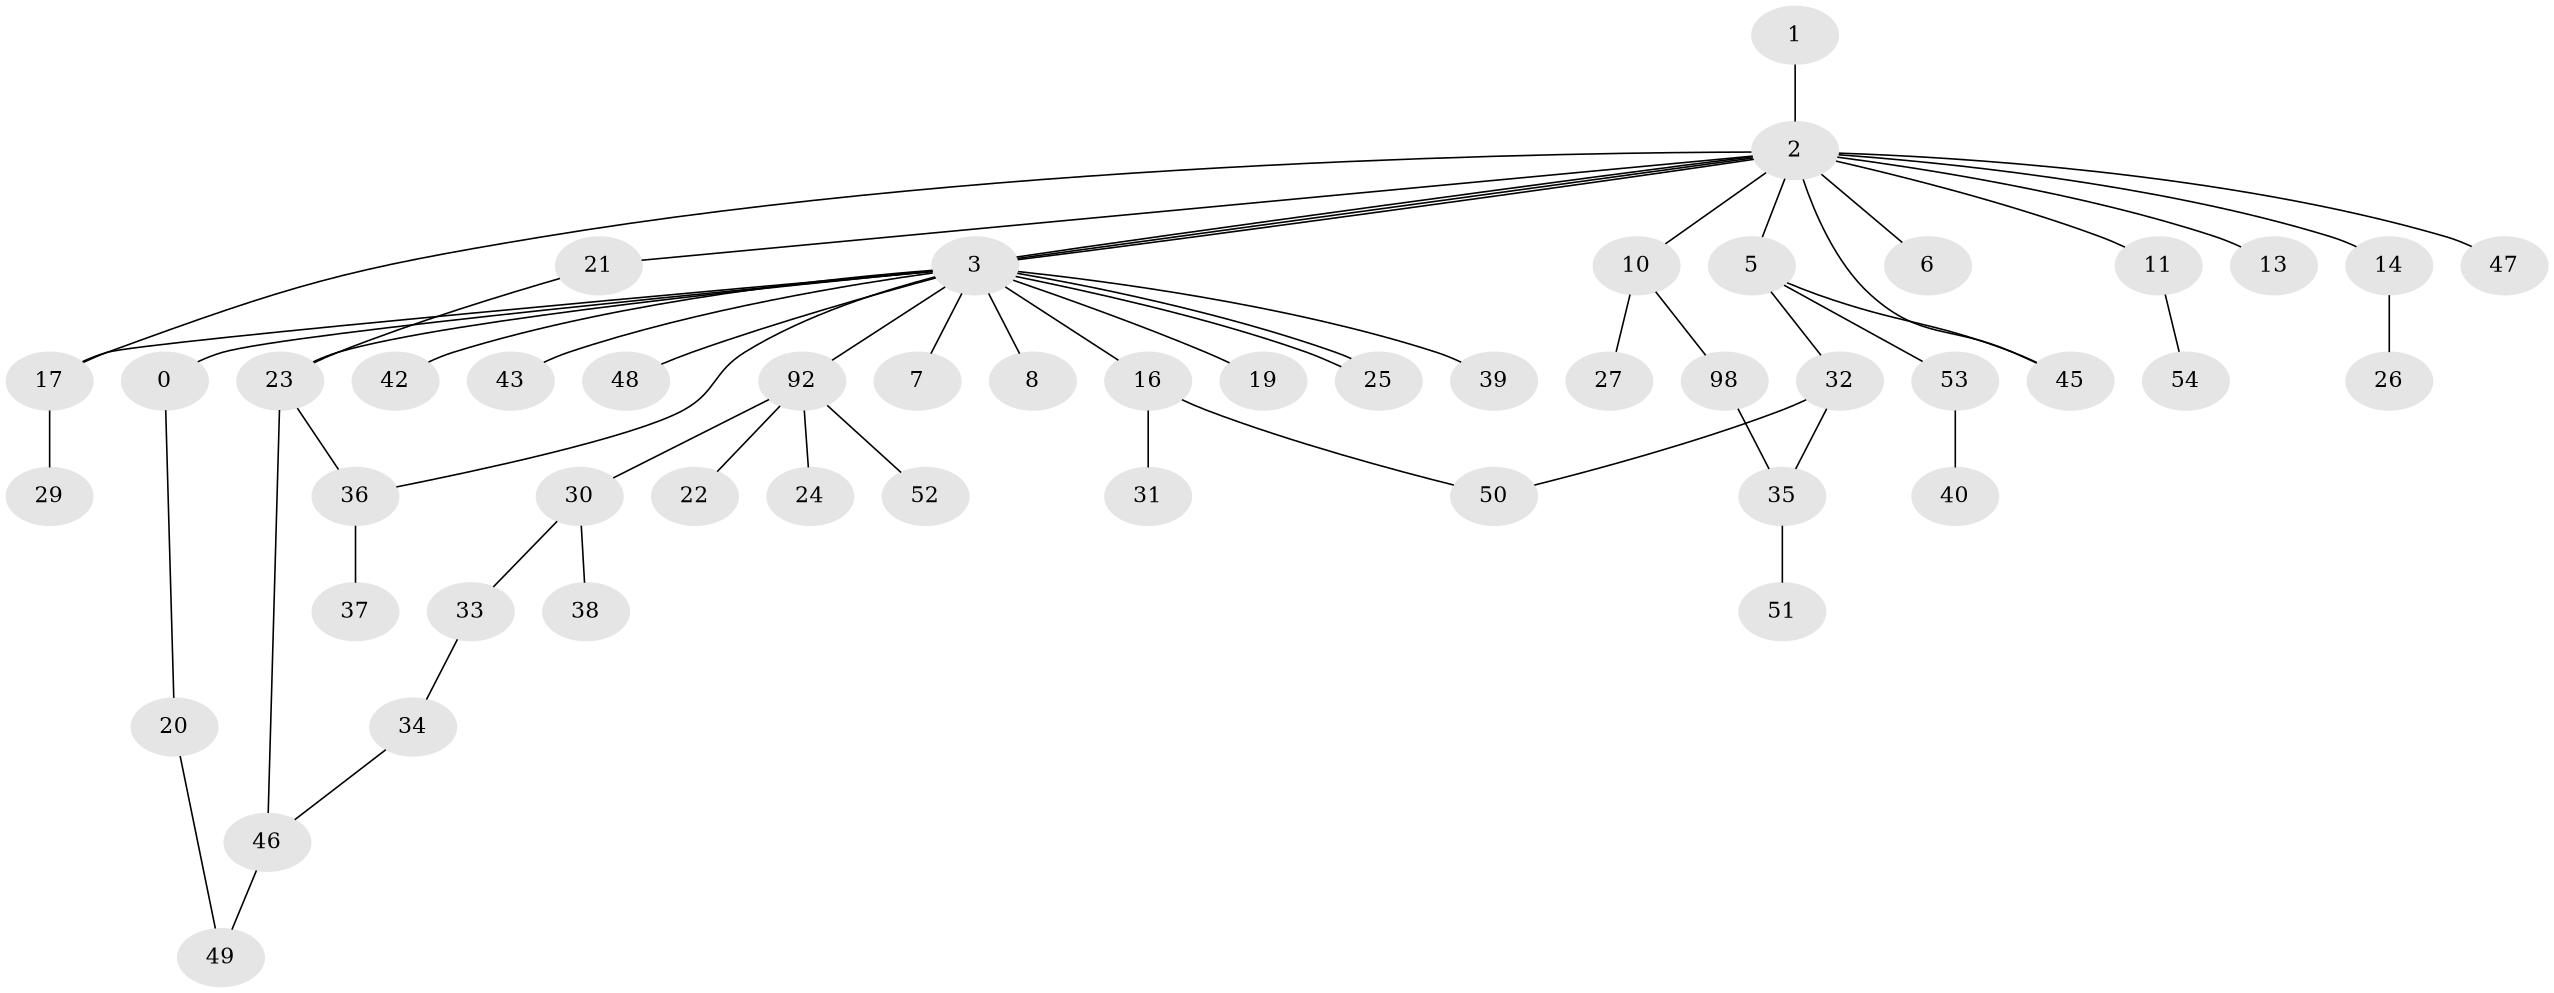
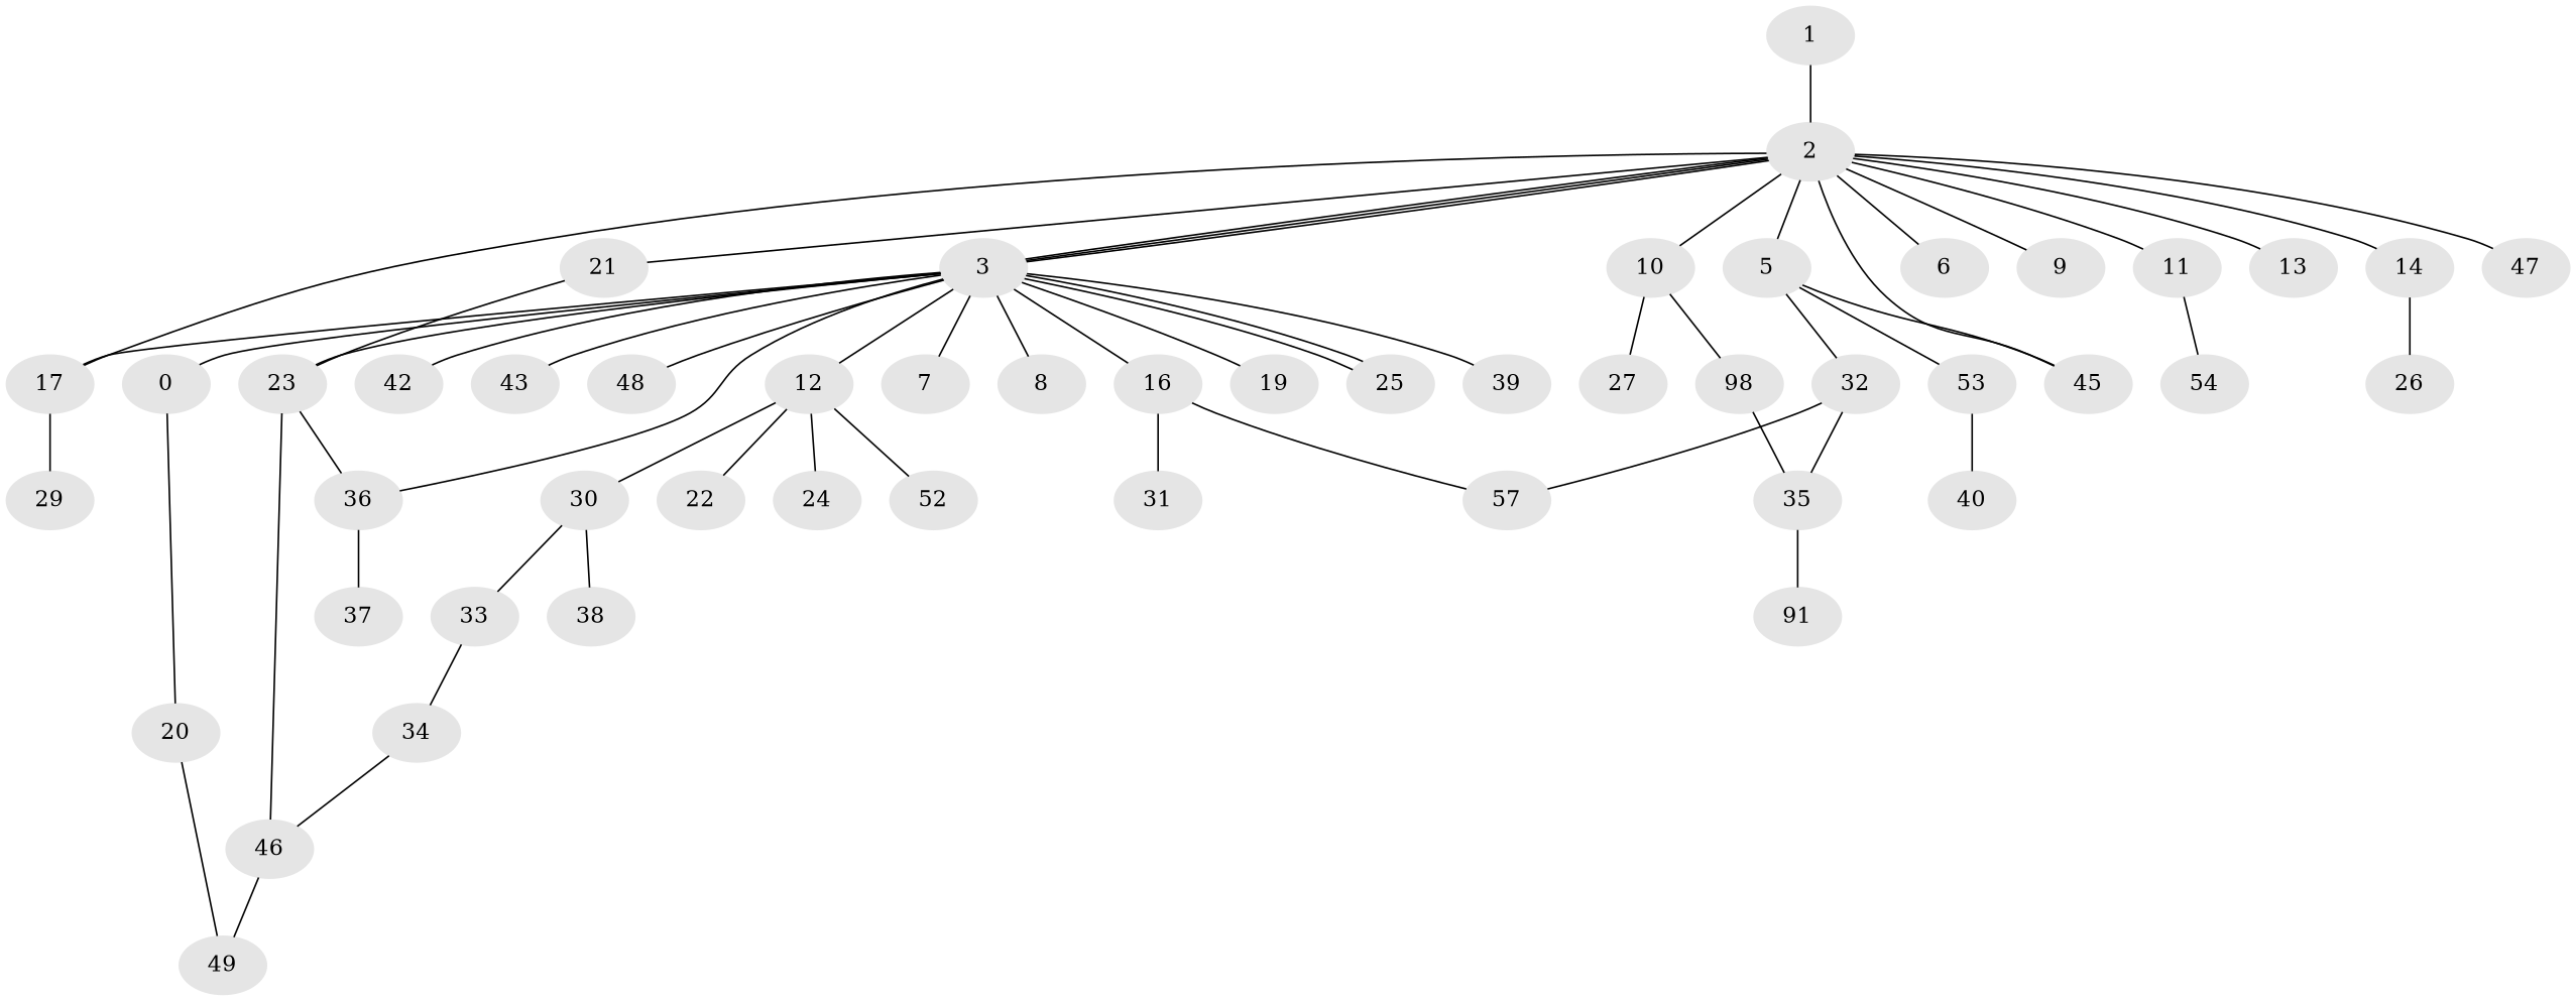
  graph {
    node [color=gray90 style=filled]
    1
    2
    3
    5
    6
+   9
    10
    11
    13
    14
    17
    21
    45
    47
    n15 [label=0]
    7
    8
-   12 [label=92]
+   12
    16
    19
    23
    25
    36
    39
    42
    43
    48
    32
    53
    n30 [label=98]
    27
    54
    26
    29
    20
    22
    24
    30
    52
    31
-   50
+   50 [label=57]
    46
    37
    49
    35
    40
    33
    38
-   51
+   51 [label=91]
    34
    1 -- 2
    2 -- 3
    2 -- 3
    2 -- 3
    2 -- 5
    2 -- 6
+   2 -- 9
    2 -- 10
    2 -- 11
    2 -- 13
    2 -- 14
    2 -- 17
    2 -- 21
    2 -- 45
    2 -- 47
    3 -- 17
    3 -- n15
    3 -- 7
    3 -- 8
    3 -- 12
    3 -- 16
    3 -- 19
    3 -- 23
    3 -- 25
    3 -- 25
    3 -- 36
    3 -- 39
    3 -- 42
    3 -- 43
    3 -- 48
    5 -- 45
    5 -- 32
    5 -- 53
    10 -- n30
    10 -- 27
    11 -- 54
    14 -- 26
    17 -- 29
    21 -- 23
    n15 -- 20
    12 -- 22
    12 -- 24
    12 -- 30
    12 -- 52
    16 -- 31
    16 -- 50
    23 -- 36
    23 -- 46
    36 -- 37
    32 -- 50
    32 -- 35
    53 -- 40
    n30 -- 35
    20 -- 49
    30 -- 33
    30 -- 38
    46 -- 49
    35 -- 51
    33 -- 34
    34 -- 46
  }
